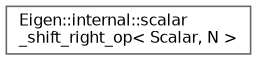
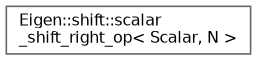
  digraph {
    rankdir=LR
-   n1 [color=grey40 fillcolor=white fontname=Helvetica fontsize=10 height=0.2 label="Eigen::internal::scalar\l_shift_right_op\< Scalar, N \>" shape=box style=filled width=0.4]
+   n1 [color=grey40 fillcolor=white fontname=Helvetica fontsize=10 height=0.2 label="Eigen::shift::scalar\l_shift_right_op\< Scalar, N \>" shape=box style=filled width=0.4]
  }
